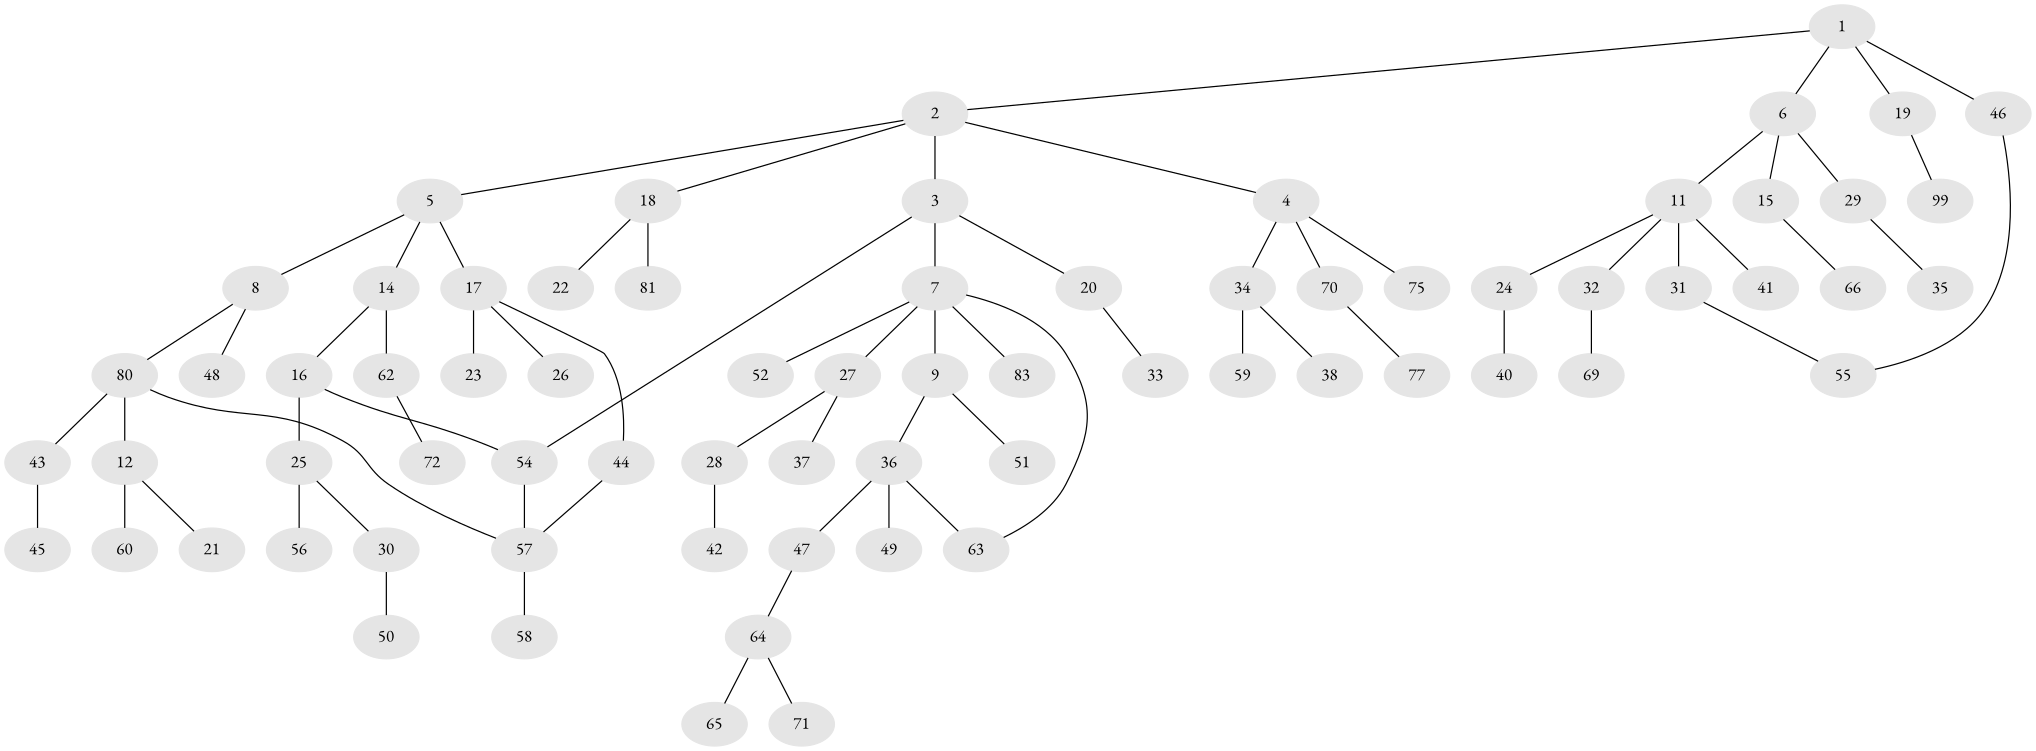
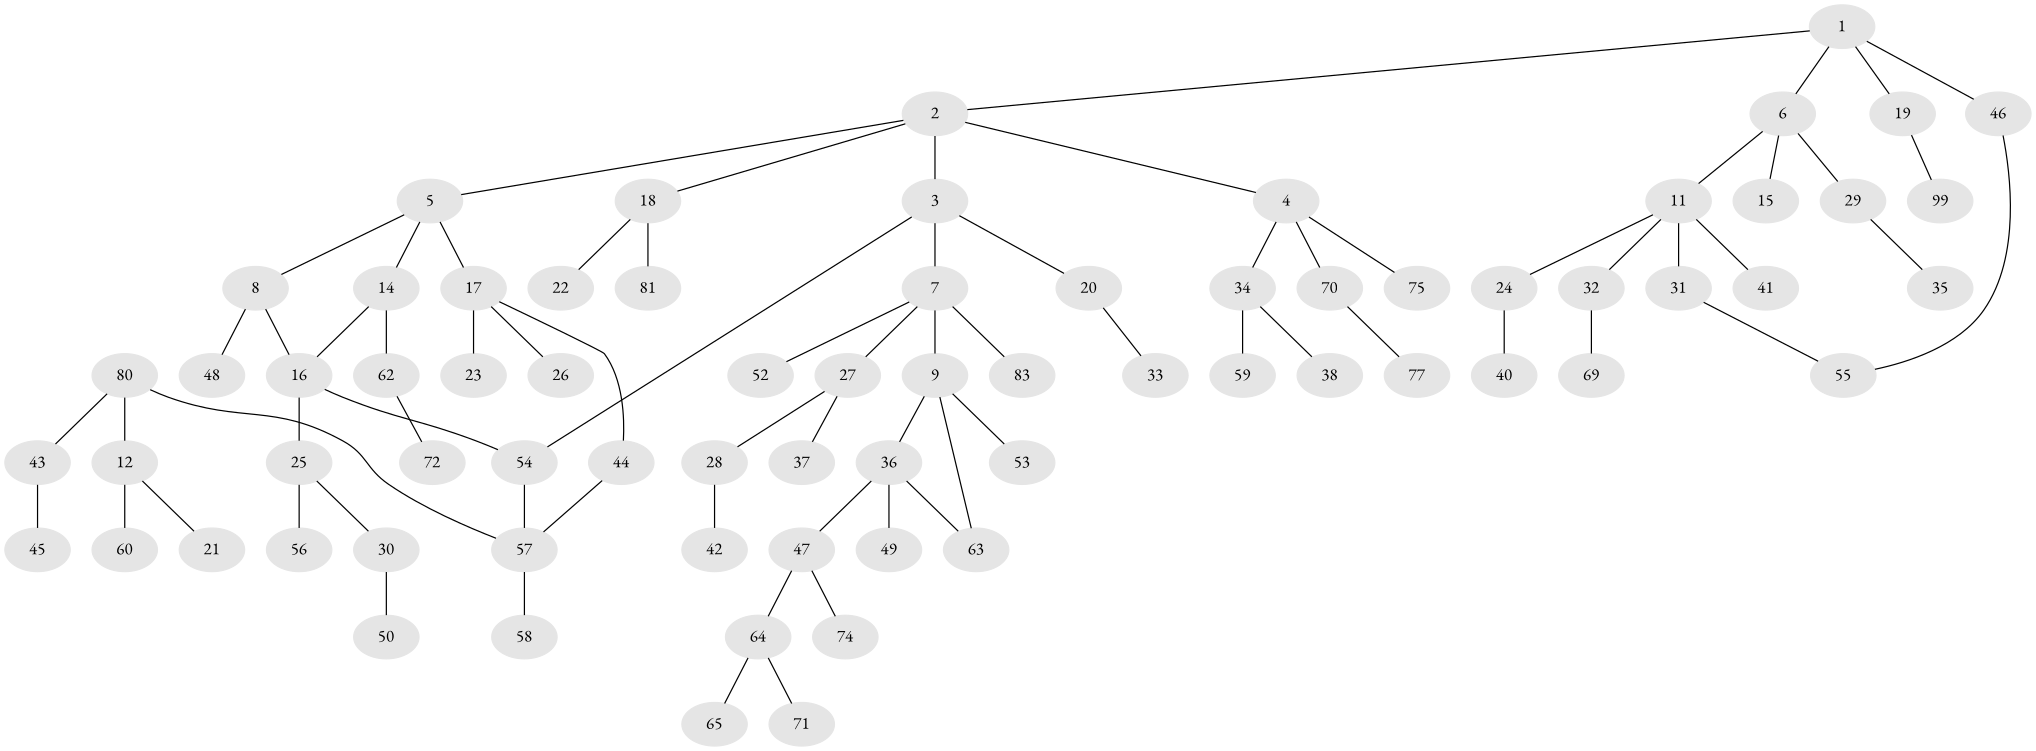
  graph {
    fontname="EB Garamond"
    node [color=gray90 fontname="EB Garamond" style=filled]
    edge [fontname="EB Garamond"]
    1
    2
    6
    19
    46
    3
    4
    5
    18
    11
    15
    29
    n13 [label=99]
    55
    7
    20
    54
    34
    70
    75
    8
    14
    17
    22
    n25 [label=81]
    9
    n27 [label=83]
    27
    52
    33
    57
    38
    59
    n34 [label=77]
    n35 [label=80]
    48
    16
    62
    23
    26
    44
    24
    31
    32
    41
-   66
    35
    36
-   53 [label=51]
+   53
    63
    28
    37
    12
    43
    47
    49
    21
    60
    45
    58
    40
    69
    25
    72
    30
    56
    50
    42
    64
+   74
    65
    71
    1 -- 2
    1 -- 6
    1 -- 19
    1 -- 46
    2 -- 3
    2 -- 4
    2 -- 5
    2 -- 18
    6 -- 11
    6 -- 15
    6 -- 29
    19 -- n13
    46 -- 55
    3 -- 7
    3 -- 20
    3 -- 54
    4 -- 34
    4 -- 70
    4 -- 75
    5 -- 8
    5 -- 14
    5 -- 17
    18 -- 22
    18 -- n25
    11 -- 24
    11 -- 31
    11 -- 32
    11 -- 41
-   15 -- 66
    29 -- 35
    7 -- 9
    7 -- n27
    7 -- 27
    7 -- 52
    20 -- 33
    54 -- 57
    34 -- 38
    34 -- 59
    70 -- n34
-   8 -- n35
+   8 -- 16
    8 -- 48
    14 -- 16
    14 -- 62
    17 -- 23
    17 -- 26
    17 -- 44
    9 -- 36
    9 -- 53
-   7 -- 63
+   9 -- 63
    27 -- 28
    27 -- 37
    57 -- 58
    n35 -- 57
    n35 -- 12
    n35 -- 43
    16 -- 54
    16 -- 25
    62 -- 72
    44 -- 57
    24 -- 40
    31 -- 55
    32 -- 69
    36 -- 63
    36 -- 47
    36 -- 49
    28 -- 42
    12 -- 21
    12 -- 60
    43 -- 45
    47 -- 64
+   47 -- 74
    25 -- 30
    25 -- 56
    30 -- 50
    64 -- 65
    64 -- 71
  }
